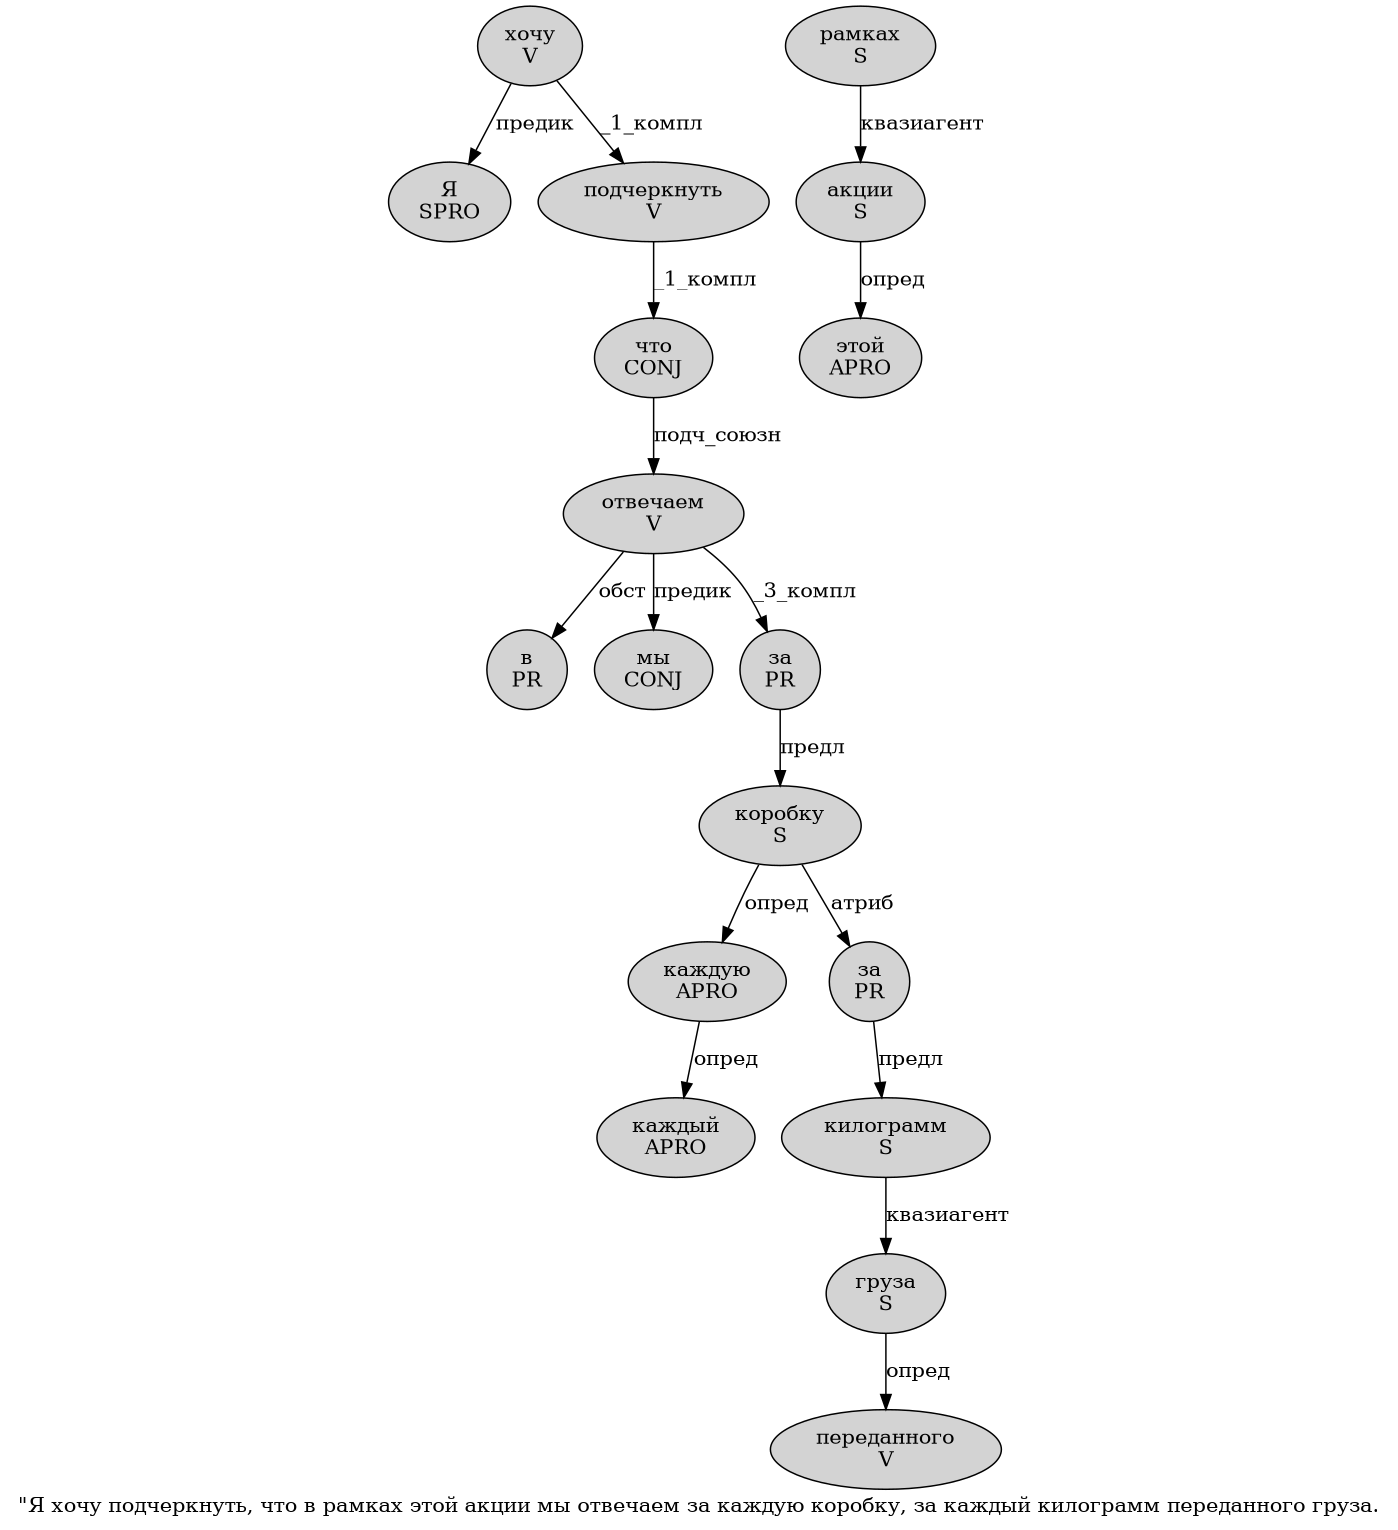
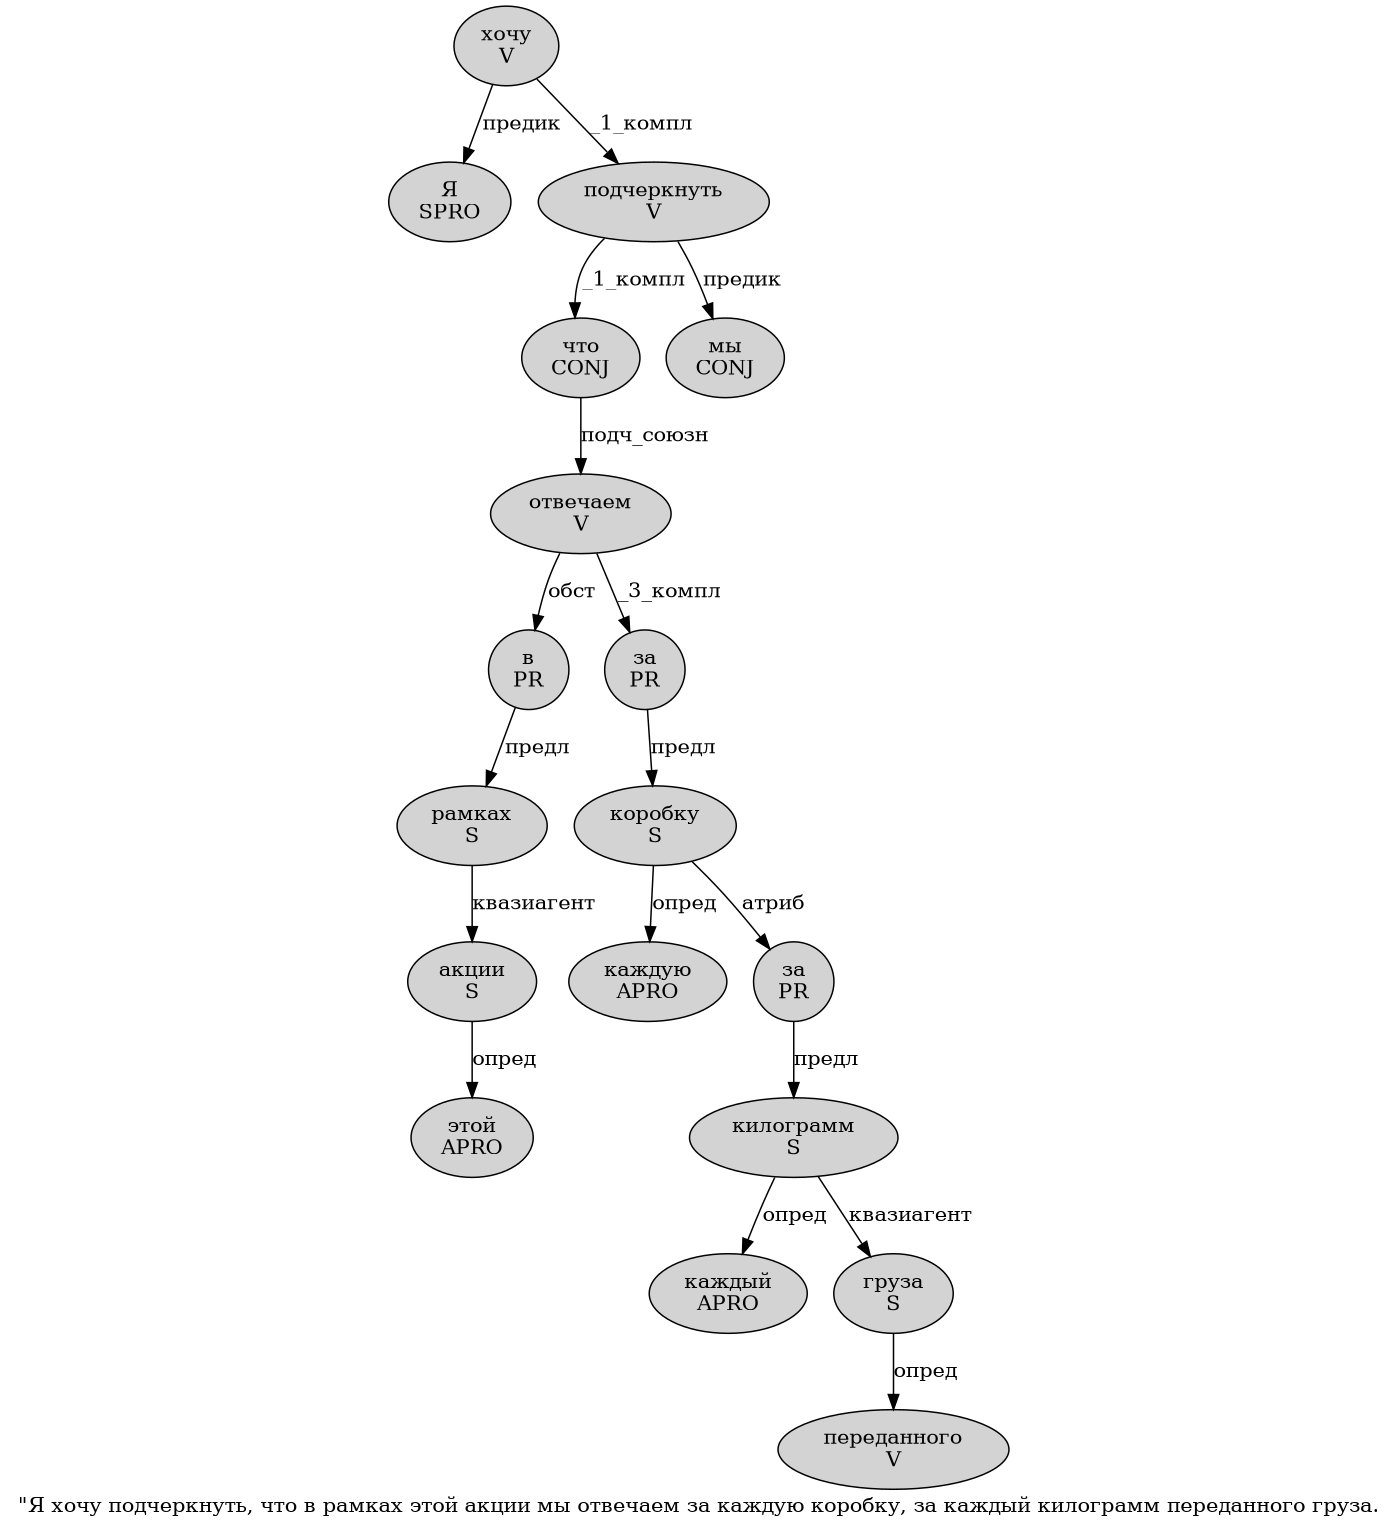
  digraph {
    label="\"Я хочу подчеркнуть, что в рамках этой акции мы отвечаем за каждую коробку, за каждый килограмм переданного груза."
    node [fillcolor=lightgray penwidth=1 shape=ellipse style=filled]
    n1 [label="Я\nSPRO"]
    n2 [label="хочу\nV"]
    n3 [label="подчеркнуть\nV"]
    n4 [label="что\nCONJ"]
    n5 [label="отвечаем\nV"]
    n6 [label="в\nPR"]
    n7 [label="мы\nCONJ"]
    n8 [label="за\nPR"]
    n9 [label="рамках\nS"]
    n10 [label="акции\nS"]
    n11 [label="этой\nAPRO"]
    n12 [label="коробку\nS"]
    n13 [label="каждую\nAPRO"]
    n14 [label="за\nPR"]
    n15 [label="килограмм\nS"]
    n16 [label="каждый\nAPRO"]
    n17 [label="груза\nS"]
    n18 [label="переданного\nV"]
    n2 -> n1 [label="предик"]
    n2 -> n3 [label="_1_компл"]
    n3 -> n4 [label="_1_компл"]
    n4 -> n5 [label="подч_союзн"]
    n5 -> n6 [label="обст"]
-   n5 -> n7 [label="предик"]
+   n3 -> n7 [label="предик"]
    n5 -> n8 [label="_3_компл"]
+   n6 -> n9 [label="предл"]
    n8 -> n12 [label="предл"]
    n9 -> n10 [label="квазиагент"]
    n10 -> n11 [label="опред"]
    n12 -> n13 [label="опред"]
    n12 -> n14 [label="атриб"]
    n14 -> n15 [label="предл"]
-   n13 -> n16 [label="опред"]
+   n15 -> n16 [label="опред"]
    n15 -> n17 [label="квазиагент"]
    n17 -> n18 [label="опред"]
  }
